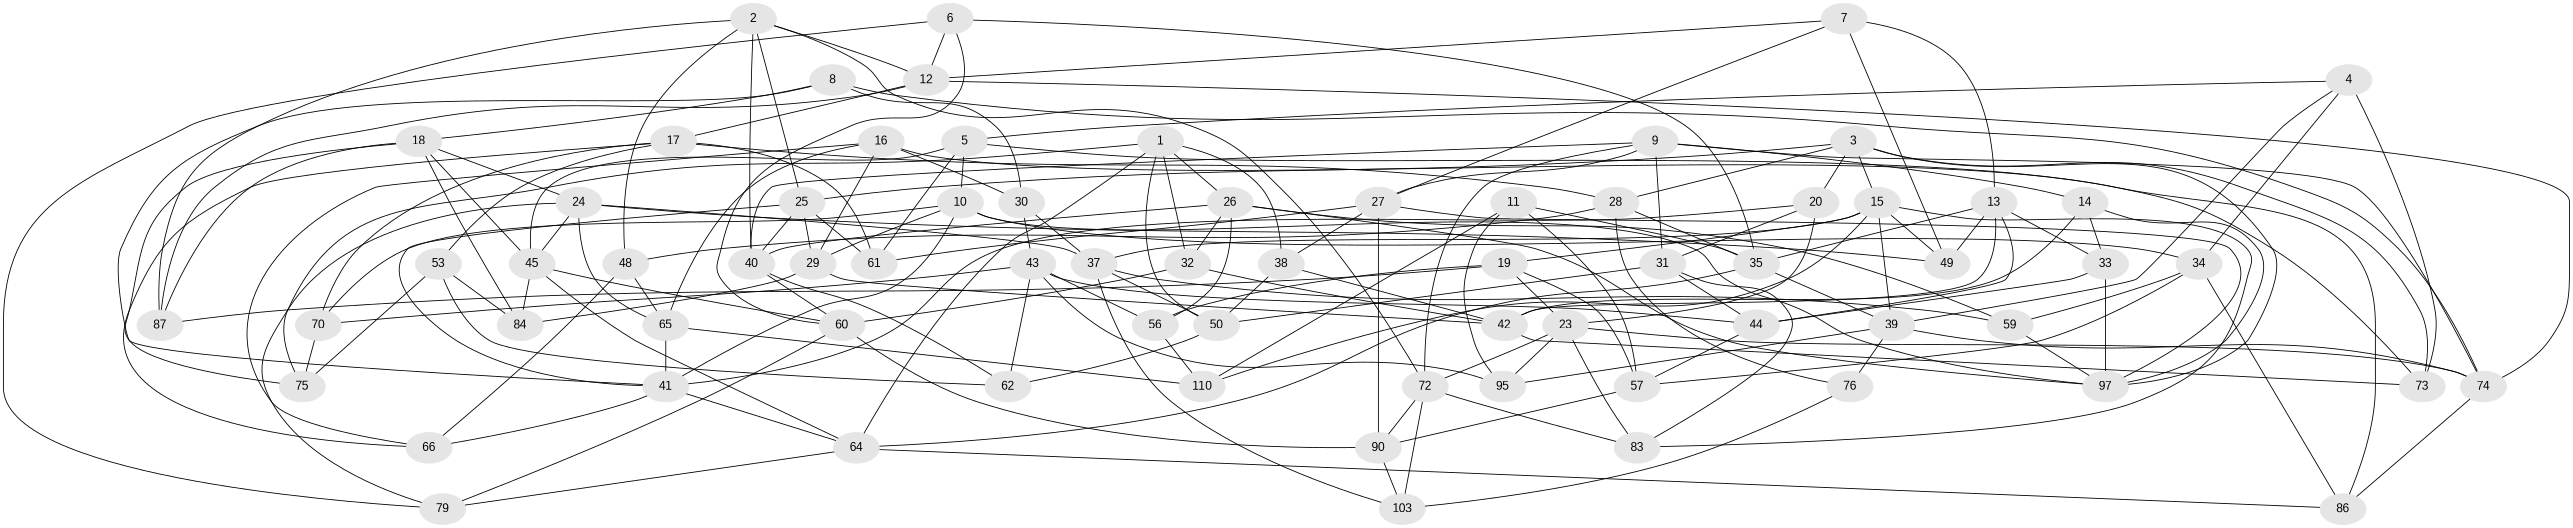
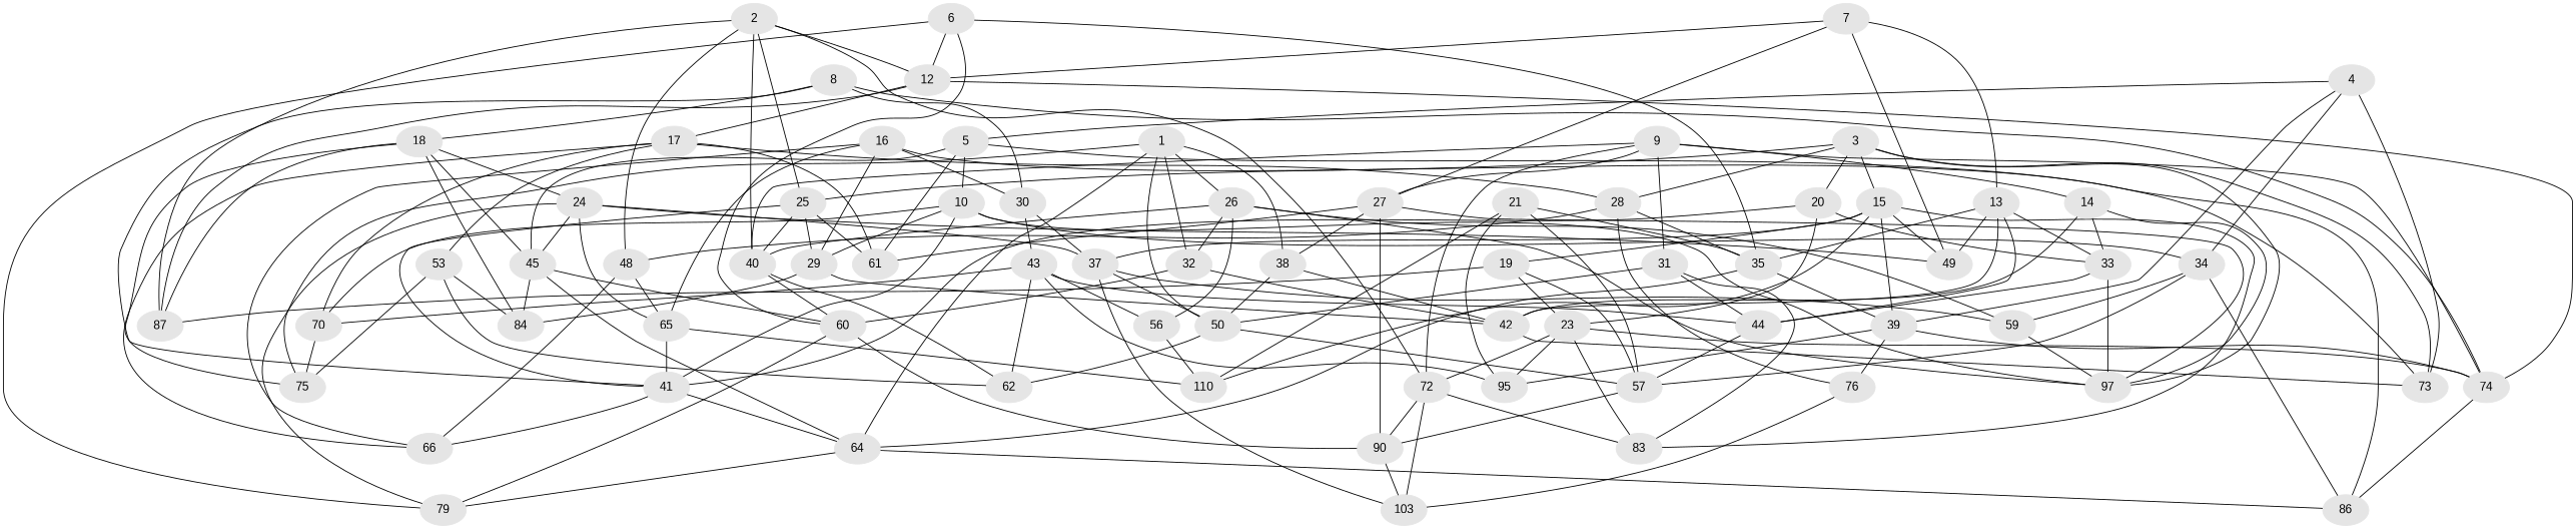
  graph {
    fontname="Liberation Sans"
    node [color=gray90 fontname="Liberation Sans" style=filled]
    edge [fontname="Liberation Sans"]
    1 [super="+52"]
    26 [super="+51"]
    32
    38
    50 [super="+112"]
    64 [super="+96"]
    75
    40 [super="+107"]
    97 [super="+111"]
    56
    59
    60 [super="+99"]
    42 [super="+94"]
    57 [super="+92"]
    62
    86
    79
    2 [super="+47"]
    12 [super="+80"]
    25 [super="+71"]
    48
    72 [super="+100"]
    87
    74 [super="+113"]
    17 [super="+78"]
    61
    41 [super="+58"]
    29 [super="+55"]
    65 [super="+85"]
    66
    90 [super="+93"]
    83
    103
    3 [super="+104"]
    15 [super="+69"]
    20
    28 [super="+77"]
    73
    39 [super="+106"]
    49
    110
    19 [super="+36"]
    37 [super="+109"]
    n44 [label=31 super="+22"]
    23 [super="+82"]
    35 [super="+88"]
    76 [super="+102"]
    4 [super="+31"]
    5 [super="+101"]
    34 [super="+105"]
    10 [super="+68"]
    45 [super="+46"]
    95
    70
    84
    6
    7
    13 [super="+63"]
    27 [super="+81"]
    33
    44 [super="+98"]
    18 [super="+89"]
    24 [super="+108"]
    8
    30
    43 [super="+67"]
    9 [super="+91"]
    14
-   11
+   11 [label=21]
    n70 [label=53]
    16 [super="+53"]
    1 -- 26
    1 -- 32
    1 -- 38
    1 -- 50
    1 -- 64
    1 -- 75
    26 -- 32
    26 -- 40
    26 -- 97
    26 -- 56
    26 -- 59
    32 -- 60
    32 -- 42
    38 -- 50
    38 -- 42
+   50 -- 57
    50 -- 62
    64 -- 86
    64 -- 79
    40 -- 60
    40 -- 62
    56 -- 110
    59 -- 97
    60 -- 79
    60 -- 90
    42 -- 73
    57 -- 90
    2 -- 40
    2 -- 12
    2 -- 25
    2 -- 48
    2 -- 72
    2 -- 87
    12 -- 87
    12 -- 74
    12 -- 17
    25 -- 40
    25 -- 61
    25 -- 41
    25 -- 29
    48 -- 65
    48 -- 66
    72 -- 90
    72 -- 83
    72 -- 103
    74 -- 86
    17 -- 61
    17 -- 66
    17 -- 28
    17 -- 70
    17 -- n70
    41 -- 64
    41 -- 66
    29 -- 42
    29 -- 84
    65 -- 41 [weight=2]
    65 -- 110
    90 -- 103
    3 -- 97
    3 -- 25
    3 -- 15
    3 -- 20
    3 -- 28
    3 -- 73
    15 -- 83
    15 -- 39
    15 -- 49
    15 -- 110
    15 -- 19
    15 -- 37
    20 -- 41
-   20 -- n44
+   20 -- 33
    20 -- 23
    28 -- 48
    28 -- 35
    28 -- 76 [weight=2]
    39 -- 74
    39 -- 76
    39 -- 95
-   19 -- 56
    19 -- 57
    19 -- 87
    19 -- 23
    37 -- 50
    37 -- 59
    37 -- 103
    n44 -- 50
    n44 -- 83
    n44 -- 44 [weight=2]
    23 -- 72
    23 -- 74
    23 -- 83
    23 -- 95
    35 -- 64
    35 -- 39
    76 -- 103
    4 -- 73
    4 -- 39
    4 -- 5 [weight=2]
    4 -- 34 [weight=2]
    5 -- 86
    5 -- 61
    5 -- 10
    5 -- 45
    34 -- 59
    34 -- 57
    34 -- 86
    10 -- 97
    10 -- 41
    10 -- 29
    10 -- 34
    10 -- 70
    45 -- 64
    45 -- 60
    45 -- 84
    70 -- 75
    6 -- 60
    6 -- 79
    6 -- 12
    6 -- 35
    7 -- 12
    7 -- 49
    7 -- 13
    7 -- 27
    13 -- 42
    13 -- 49
    13 -- 35
    13 -- 33
    13 -- 44
    27 -- 38
    27 -- 97
    27 -- 61
    27 -- 90
    33 -- 97
    33 -- 44
    44 -- 57
    18 -- 75
    18 -- 87
    18 -- 45
    18 -- 84
    18 -- 24
    24 -- 79
    24 -- 65
    24 -- 49
    24 -- 37
    24 -- 45
    8 -- 74
    8 -- 41
    8 -- 18
    8 -- 30
    30 -- 37
    30 -- 43
    43 -- 56
    43 -- 62
    43 -- 95
    43 -- 70
    43 -- 44
    9 -- 40
    9 -- 72
    9 -- 74
    9 -- n44
    9 -- 27
    9 -- 14
    14 -- 97
    14 -- 42
    14 -- 33
    11 -- 57
    11 -- 110
    11 -- 35
    11 -- 95
    n70 -- 75
    n70 -- 62
    n70 -- 84
    16 -- 29 [weight=2]
    16 -- 65
    16 -- 66
    16 -- 73
    16 -- 30
  }
